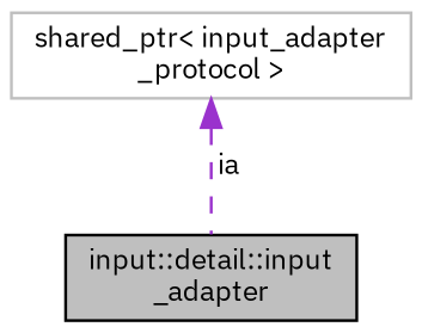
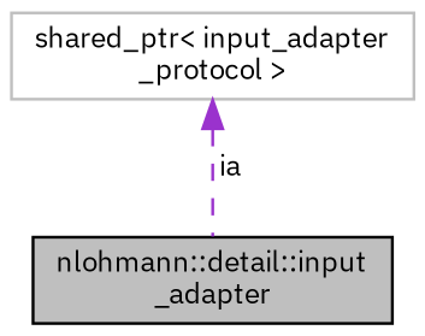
  digraph {
    fontname="IBM Plex Sans"
    node [fontname="IBM Plex Sans" fontsize=10 shape=record style=filled]
-   n1 [color=black fillcolor=grey75 fontcolor=black height=0.2 label="input::detail::input\l_adapter" width=0.4]
+   n1 [color=black fillcolor=grey75 fontcolor=black height=0.2 label="nlohmann::detail::input\l_adapter" width=0.4]
    n2 [color=grey75 fillcolor=white height=0.2 label="shared_ptr\< input_adapter\l_protocol \>" width=0.4]
    n2 -> n1 [color=darkorchid3 dir=back fontname="IBM Plex Sans" fontsize=10 label=" ia" labelfontname=Helvetica labelfontsize=10 style=dashed]
  }
